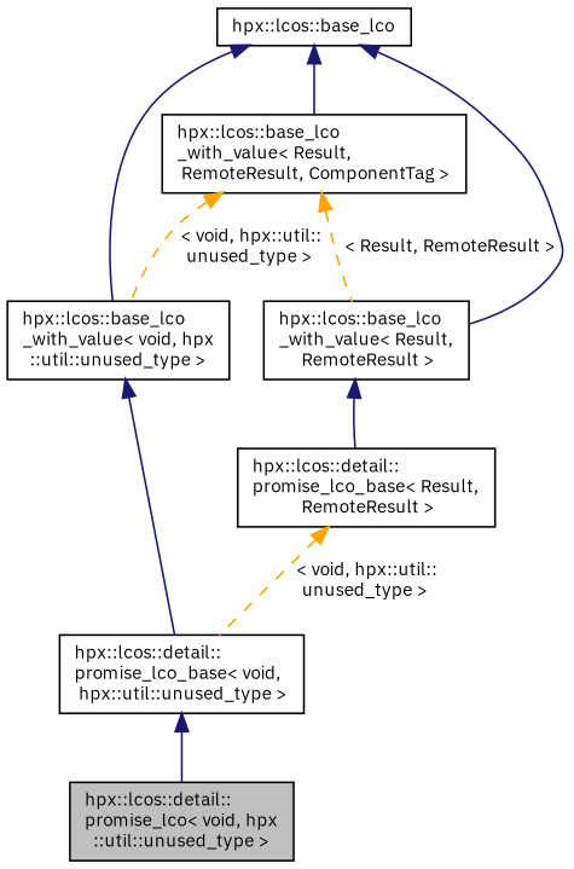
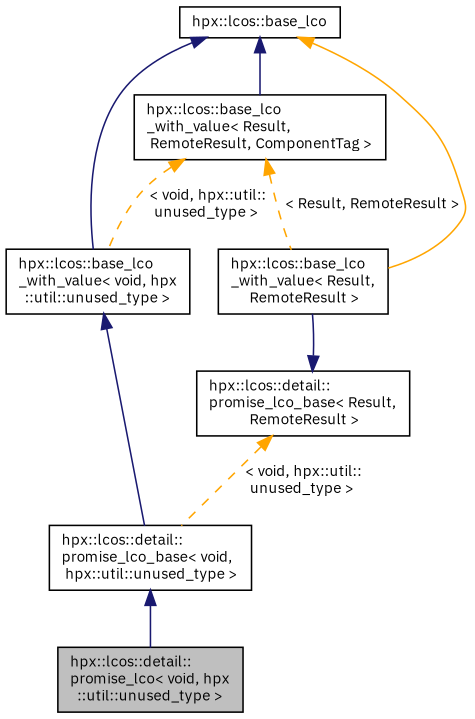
  digraph {
    fontname="IBM Plex Sans"
    rankdir=TB
    node [color=black fillcolor=white fontname="IBM Plex Sans" fontsize=10 shape=record style=filled]
    edge [color=midnightblue dir=back fontname="IBM Plex Sans" fontsize=10 labelfontname=Helvetica labelfontsize=10 style=solid]
    n1 [fillcolor=grey75 fontcolor=black height=0.2 label="hpx::lcos::detail::\lpromise_lco\< void, hpx\l::util::unused_type \>" width=0.4]
    n2 [height=0.2 label="hpx::lcos::detail::\lpromise_lco_base\< void,\l hpx::util::unused_type \>" width=0.4]
    n3 [height=0.2 label="hpx::lcos::base_lco\l_with_value\< void, hpx\l::util::unused_type \>" width=0.4]
    n4 [height=0.2 label="hpx::lcos::base_lco" width=0.4]
    n5 [height=0.2 label="hpx::lcos::base_lco\l_with_value\< Result,\l RemoteResult, ComponentTag \>" width=0.4]
    n6 [height=0.2 label="hpx::lcos::base_lco\l_with_value\< Result,\l RemoteResult \>" width=0.4]
    n7 [height=0.2 label="hpx::lcos::detail::\lpromise_lco_base\< Result,\l RemoteResult \>" width=0.4]
    n2 -> n1
    n3 -> n2
    n4 -> n3
    n4 -> n5
-   n4 -> n6
+   n4 -> n6 [color=orange]
    n5 -> n3 [color=orange label=" \< void, hpx::util::\lunused_type \>" style=dashed]
    n5 -> n6 [color=orange label=" \< Result, RemoteResult \>" style=dashed]
-   n6 -> n7
+   n7 -> n6
    n7 -> n2 [color=orange label=" \< void, hpx::util::\lunused_type \>" style=dashed]
  }
